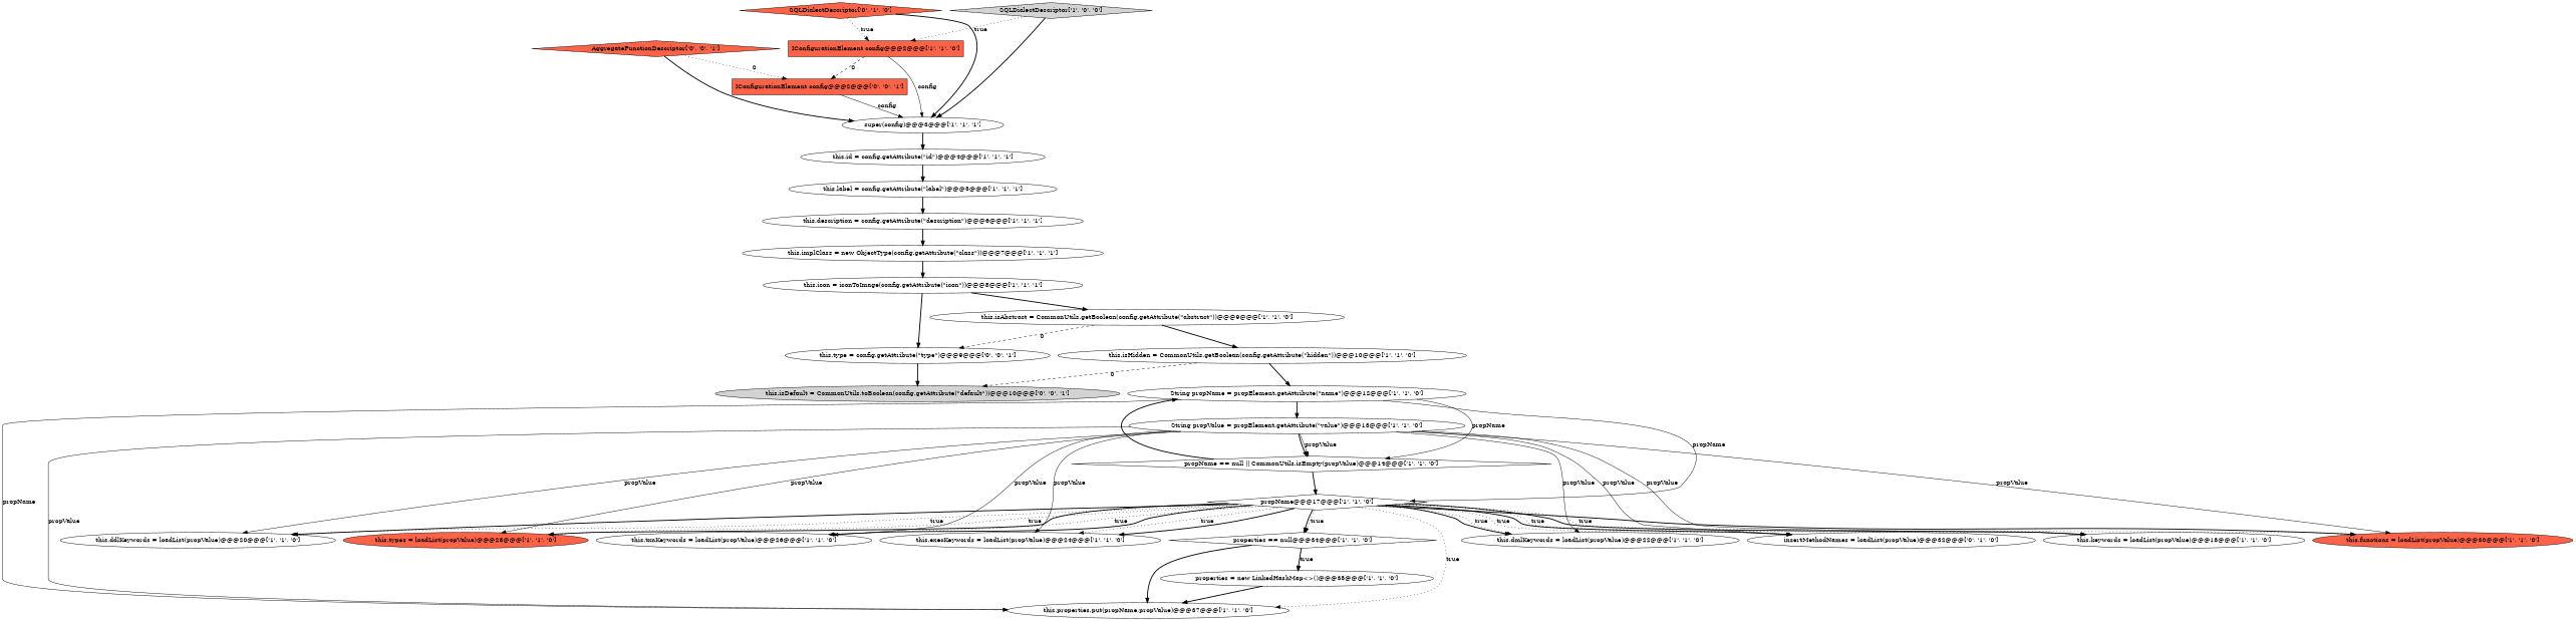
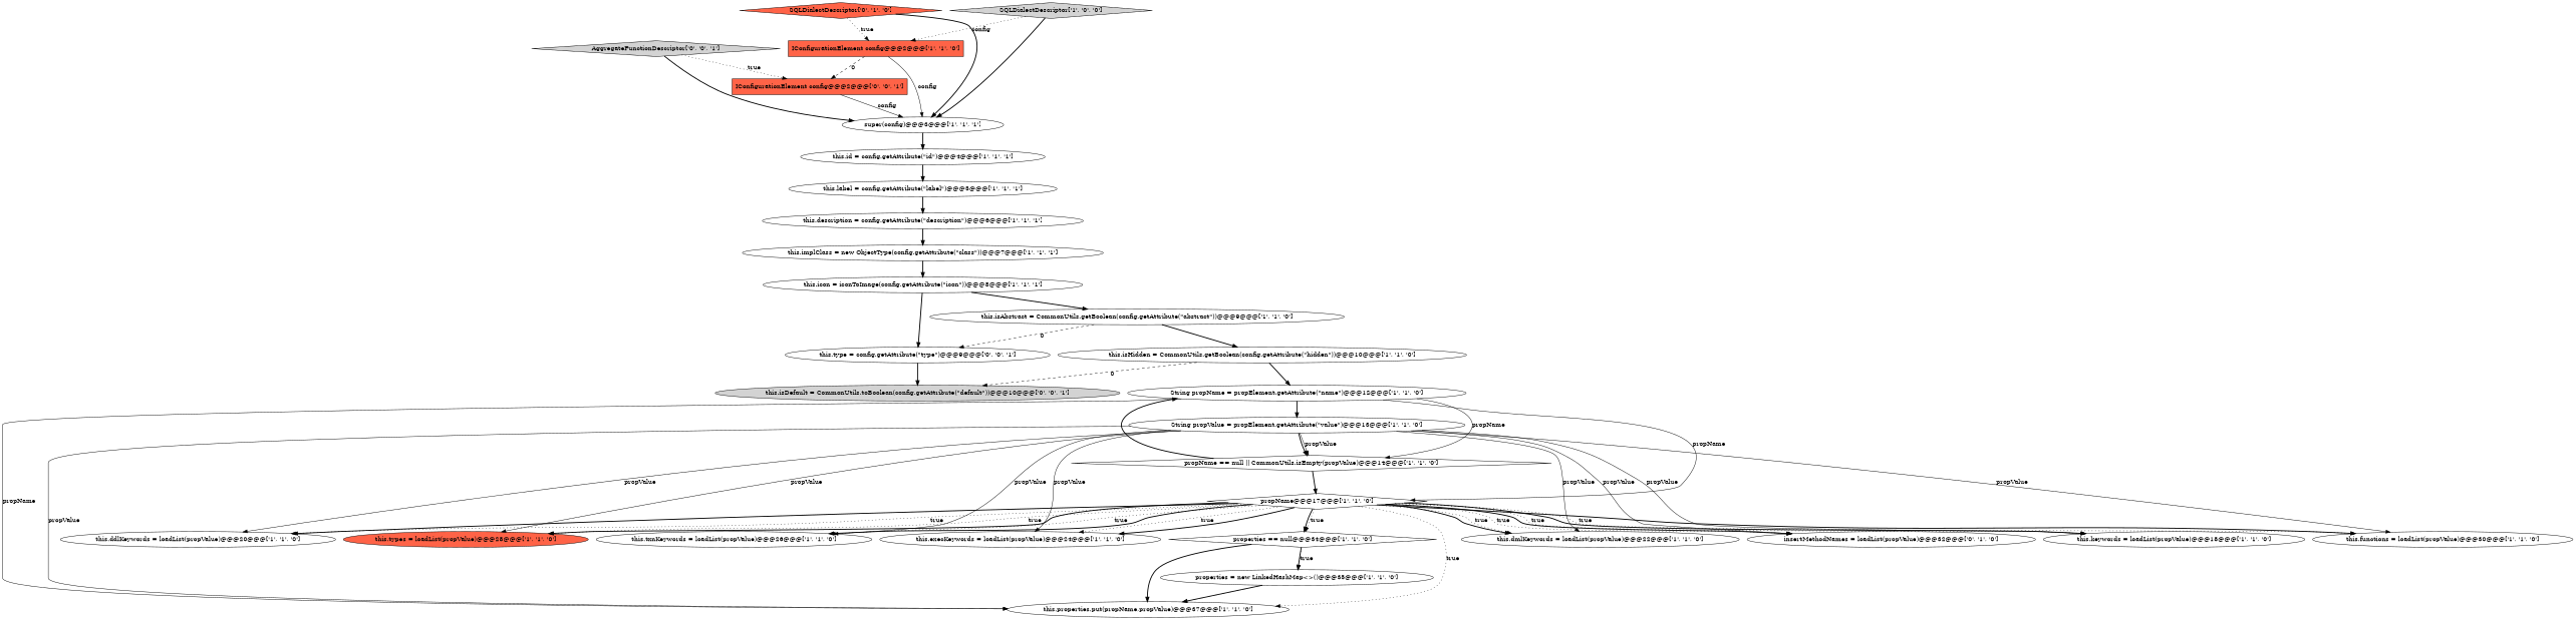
  digraph {
    node [fillcolor=white shape=ellipse style=filled]
    edge [style=bold]
    n1 [fillcolor=lightgray label="this.isDefault = CommonUtils.toBoolean(config.getAttribute(\"default\"))@@@10@@@['0', '0', '1']"]
    n2 [label="this.txnKeywords = loadList(propValue)@@@26@@@['1', '1', '0']"]
    n3 [label="this.execKeywords = loadList(propValue)@@@24@@@['1', '1', '0']"]
    n4 [label="this.type = config.getAttribute(\"type\")@@@9@@@['0', '0', '1']"]
    n5 [label="this.ddlKeywords = loadList(propValue)@@@20@@@['1', '1', '0']"]
    n6 [label="this.implClass = new ObjectType(config.getAttribute(\"class\"))@@@7@@@['1', '1', '1']"]
    n7 [label="this.icon = iconToImage(config.getAttribute(\"icon\"))@@@8@@@['1', '1', '1']"]
    n8 [label="this.isAbstract = CommonUtils.getBoolean(config.getAttribute(\"abstract\"))@@@9@@@['1', '1', '0']"]
    n9 [fillcolor=tomato label="IConfigurationElement config@@@2@@@['1', '1', '0']" shape=box]
    n10 [label="super(config)@@@3@@@['1', '1', '1']"]
    n11 [fillcolor=tomato label="IConfigurationElement config@@@2@@@['0', '0', '1']" shape=box]
    n12 [label="this.id = config.getAttribute(\"id\")@@@4@@@['1', '1', '1']"]
    n13 [label="properties == null@@@34@@@['1', '1', '0']" shape=diamond]
    n14 [label="this.properties.put(propName,propValue)@@@37@@@['1', '1', '0']"]
    n15 [label="properties = new LinkedHashMap<>()@@@35@@@['1', '1', '0']"]
    n16 [label="this.dmlKeywords = loadList(propValue)@@@22@@@['1', '1', '0']"]
    n17 [label="String propValue = propElement.getAttribute(\"value\")@@@13@@@['1', '1', '0']"]
    n18 [label="propName == null || CommonUtils.isEmpty(propValue)@@@14@@@['1', '1', '0']" shape=diamond]
    n19 [label="insertMethodNames = loadList(propValue)@@@32@@@['0', '1', '0']"]
-   n20 [fillcolor=tomato label="this.functions = loadList(propValue)@@@30@@@['1', '1', '0']"]
+   n20 [label="this.functions = loadList(propValue)@@@30@@@['1', '1', '0']"]
    n21 [label="this.keywords = loadList(propValue)@@@18@@@['1', '1', '0']"]
    n22 [fillcolor=tomato label="this.types = loadList(propValue)@@@28@@@['1', '1', '0']"]
    n23 [label="propName@@@17@@@['1', '1', '0']" shape=diamond]
    n24 [label="String propName = propElement.getAttribute(\"name\")@@@12@@@['1', '1', '0']"]
    n25 [label="this.description = config.getAttribute(\"description\")@@@6@@@['1', '1', '1']"]
    n26 [label="this.isHidden = CommonUtils.getBoolean(config.getAttribute(\"hidden\"))@@@10@@@['1', '1', '0']"]
    n27 [label="this.label = config.getAttribute(\"label\")@@@5@@@['1', '1', '1']"]
    n28 [fillcolor=tomato label="SQLDialectDescriptor['0', '1', '0']" shape=diamond]
    n29 [fillcolor=lightgray label="SQLDialectDescriptor['1', '0', '0']" shape=diamond]
-   n30 [fillcolor=tomato label="AggregateFunctionDescriptor['0', '0', '1']" shape=diamond]
+   n30 [fillcolor=lightgray label="AggregateFunctionDescriptor['0', '0', '1']" shape=diamond]
    n4 -> n1
    n6 -> n7
    n7 -> n4
    n7 -> n8
    n8 -> n4 [label=0 style=dashed]
    n8 -> n26
    n9 -> n10 [label=config style=solid]
    n9 -> n11 [label=0 style=dashed]
    n10 -> n12
    n11 -> n10 [label=config style=solid]
    n12 -> n27
    n13 -> n14
    n13 -> n15
    n13 -> n15 [label=true style=dotted]
    n15 -> n14
    n17 -> n2 [label=propValue style=solid]
    n17 -> n3 [label=propValue style=solid]
    n17 -> n5 [label=propValue style=solid]
    n17 -> n14 [label=propValue style=solid]
    n17 -> n16 [label=propValue style=solid]
    n17 -> n18 [label=propValue style=solid]
    n17 -> n18
    n17 -> n19 [label=propValue style=solid]
    n17 -> n20 [label=propValue style=solid]
    n17 -> n21 [label=propValue style=solid]
    n17 -> n22 [label=propValue style=solid]
    n18 -> n23
    n18 -> n24
    n23 -> n2
    n23 -> n2 [label=true style=dotted]
    n23 -> n3 [label=true style=dotted]
    n23 -> n3
    n23 -> n5 [label=true style=dotted]
    n23 -> n5
    n23 -> n13 [label=true style=dotted]
    n23 -> n13
    n23 -> n14 [label=true style=dotted]
    n23 -> n16 [label=true style=dotted]
    n23 -> n16
    n23 -> n19
    n23 -> n19 [label=true style=dotted]
    n23 -> n20 [label=true style=dotted]
    n23 -> n20
    n23 -> n21
    n23 -> n21 [label=true style=dotted]
    n23 -> n22 [label=true style=dotted]
    n23 -> n22
    n24 -> n14 [label=propName style=solid]
    n24 -> n17
    n24 -> n18 [label=propName style=solid]
    n24 -> n23 [label=propName style=solid]
    n25 -> n6
    n26 -> n1 [label=0 style=dashed]
    n26 -> n24
    n27 -> n25
    n28 -> n9 [label=true style=dotted]
    n28 -> n10
-   n29 -> n9 [label=true style=dotted]
+   n29 -> n9 [label=config style=dotted]
    n29 -> n10
    n30 -> n10
-   n30 -> n11 [label=0 style=dotted]
+   n30 -> n11 [label=true style=dotted]
  }
